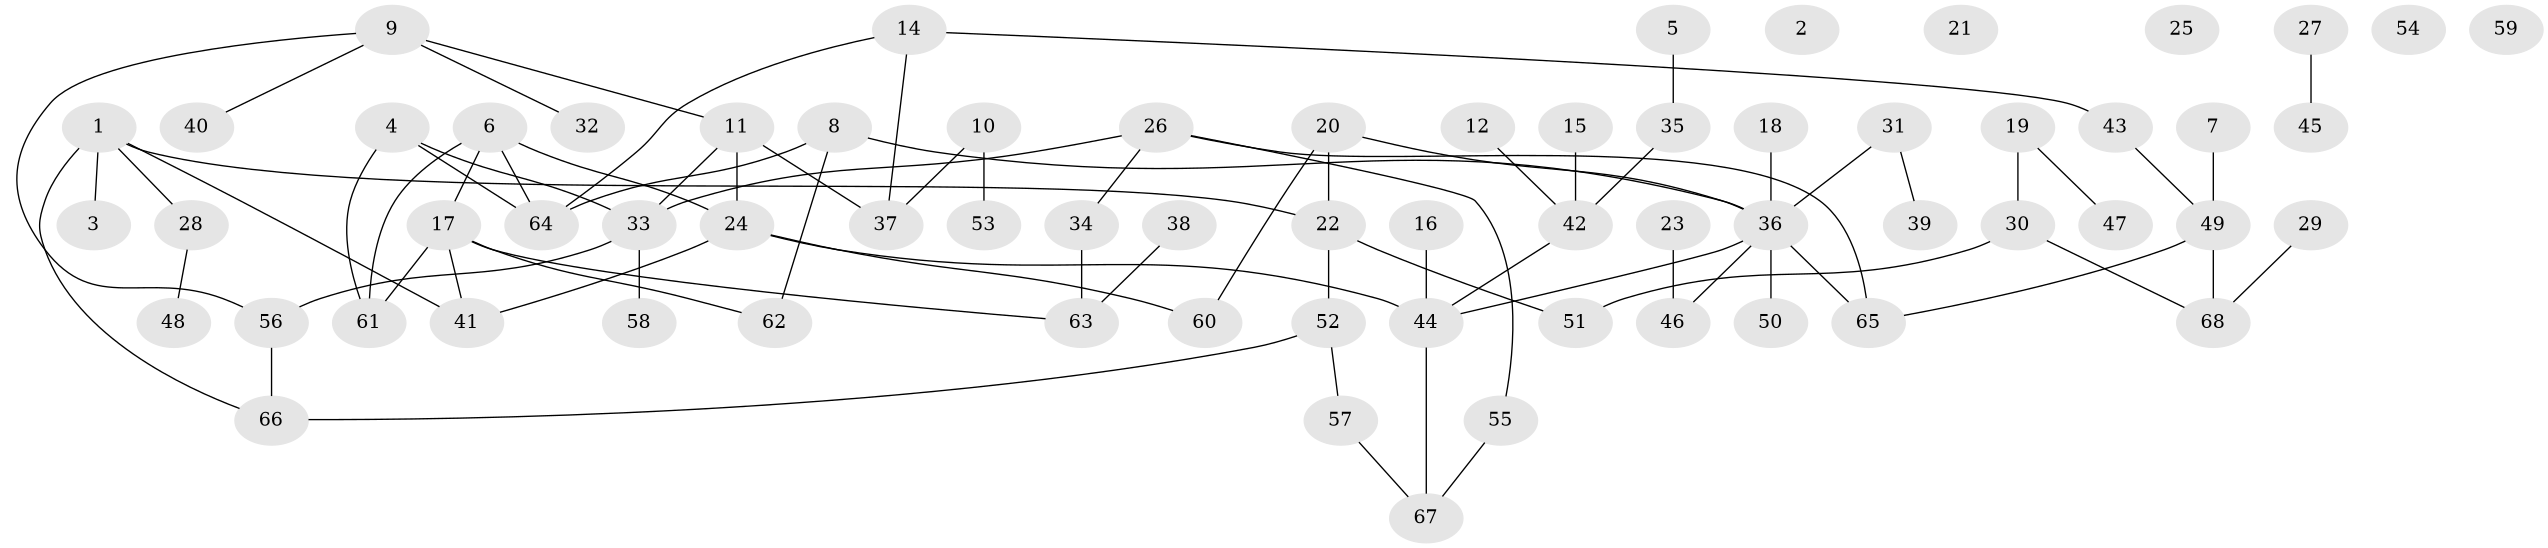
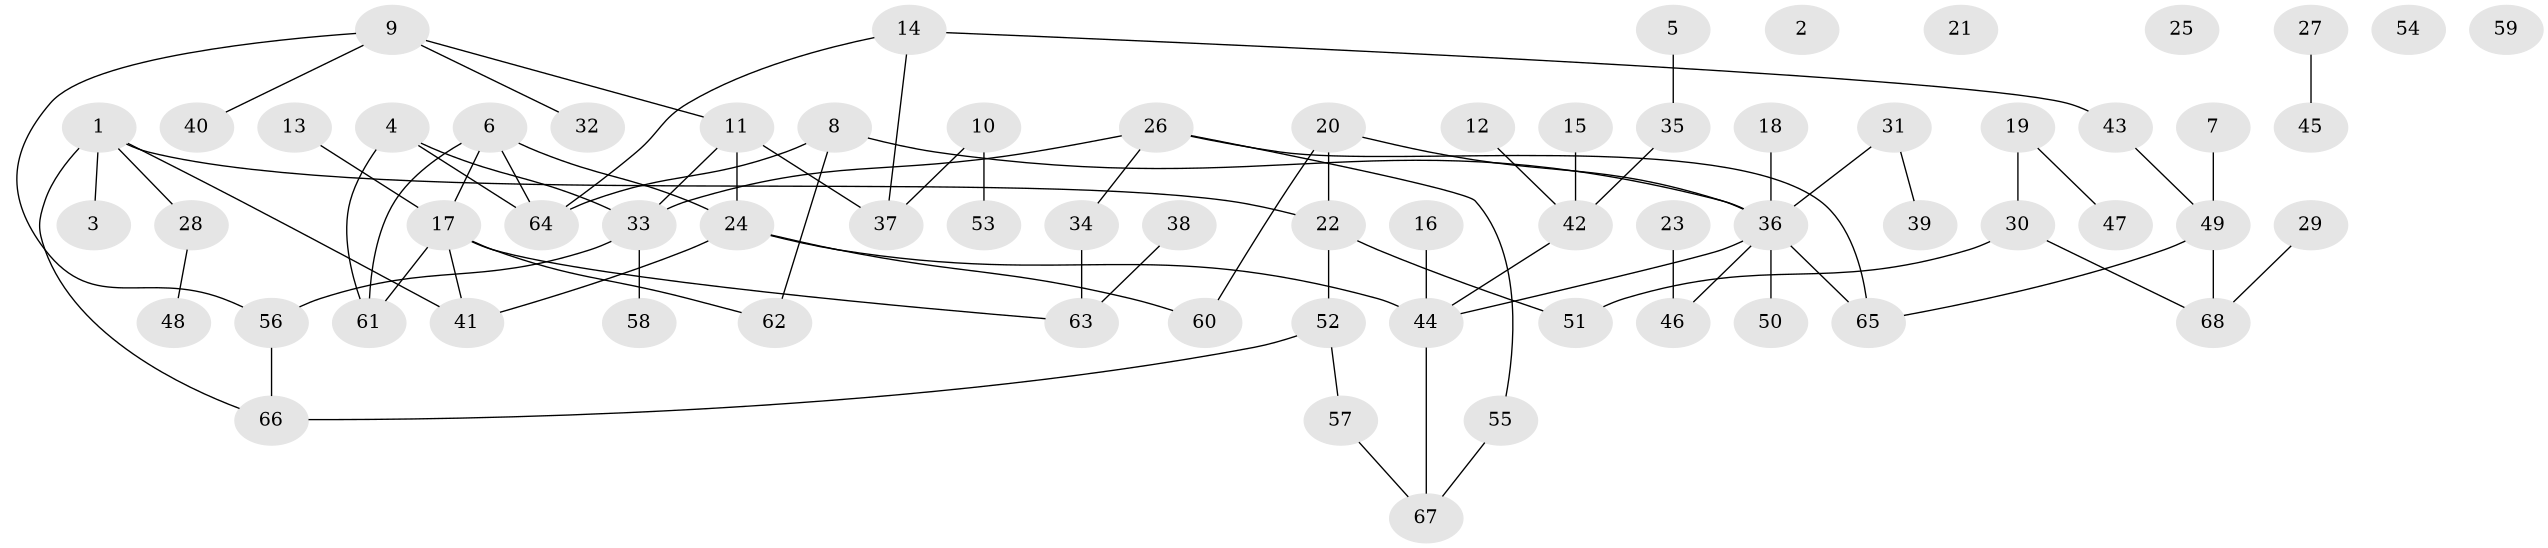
  graph {
    node [color=gray90 style=filled]
    1
    3
    22
    28
    41
    66
    52
    51
    48
    2
    4
    33
    61
    64
    56
    58
    5
    35
    42
    6
    17
    24
    62
    63
    44
    60
    7
    49
    65
    68
    8
    36
    46
    50
    9
    11
    32
    40
    37
    10
    53
    12
+   13
    14
    43
    15
    16
    67
    18
    19
    30
    47
    20
    21
    57
    23
    25
    26
    34
    55
    27
    45
    29
    31
    39
    38
    54
    59
    1 -- 3
    1 -- 22
    1 -- 28
    1 -- 41
    1 -- 66
    22 -- 52
    22 -- 51
    28 -- 48
    52 -- 66
    52 -- 57
    4 -- 33
    4 -- 61
    4 -- 64
    33 -- 56
    33 -- 58
    56 -- 66
    5 -- 35
    35 -- 42
    42 -- 44
    6 -- 61
    6 -- 64
    6 -- 17
    6 -- 24
    17 -- 41
    17 -- 61
    17 -- 62
    17 -- 63
    24 -- 41
    24 -- 44
    24 -- 60
    44 -- 67
    7 -- 49
    49 -- 65
    49 -- 68
    8 -- 64
    8 -- 62
    8 -- 36
    36 -- 44
    36 -- 65
    36 -- 46
    36 -- 50
    9 -- 56
    9 -- 11
    9 -- 32
    9 -- 40
    11 -- 33
    11 -- 24
    11 -- 37
    10 -- 37
    10 -- 53
    12 -- 42
+   13 -- 17
    14 -- 64
    14 -- 37
    14 -- 43
    43 -- 49
    15 -- 42
    16 -- 44
    18 -- 36
    19 -- 30
    19 -- 47
    30 -- 51
    30 -- 68
    20 -- 22
    20 -- 60
    20 -- 36
    57 -- 67
    23 -- 46
    26 -- 33
    26 -- 65
    26 -- 34
    26 -- 55
    34 -- 63
    55 -- 67
    27 -- 45
    29 -- 68
    31 -- 36
    31 -- 39
    38 -- 63
  }
